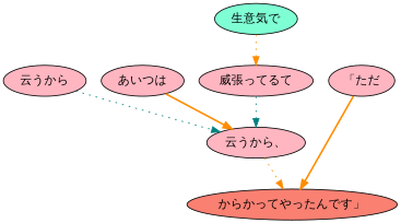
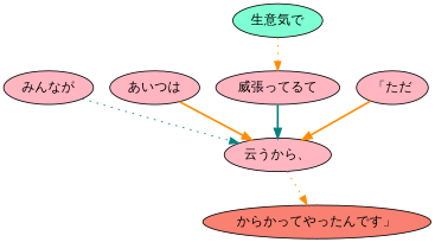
  digraph {
    node [fillcolor=lightpink style=filled]
    edge [color=darkorange style=dotted]
    n1 [label="「ただ"]
    n2 [label="云うから、"]
    n3 [fillcolor=salmon label="からかってやったんです」"]
-   n4 [label="云うから"]
+   n4 [label="みんなが"]
    n5 [label="あいつは"]
    n6 [fillcolor=aquamarine label="生意気で"]
    n7 [label="威張ってるて"]
-   n1 -> n3 [style=bold]
+   n1 -> n2 [style=bold]
    n2 -> n3
    n4 -> n2 [color=teal]
    n5 -> n2 [style=bold]
    n6 -> n7
-   n7 -> n2 [color=teal]
+   n7 -> n2 [color=teal style=bold]
  }
